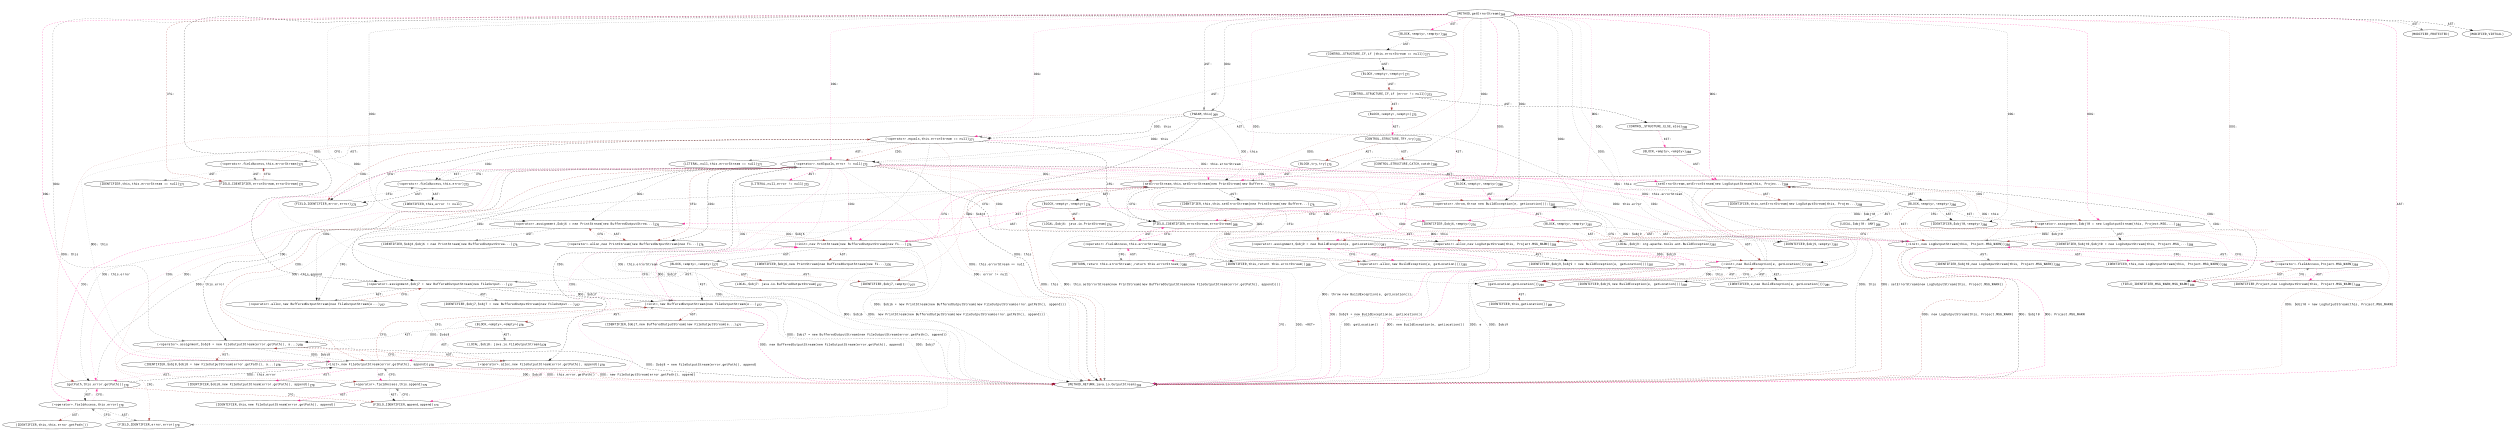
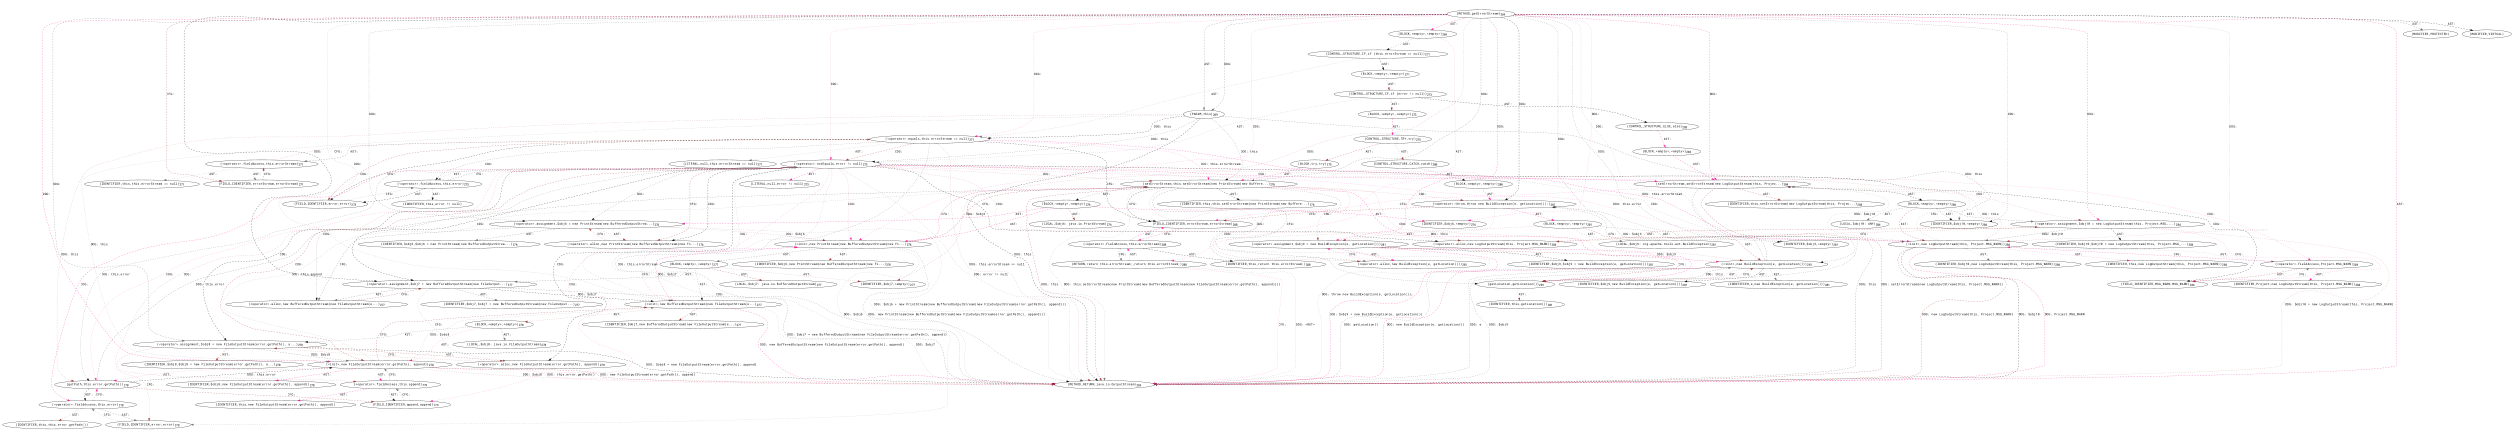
  digraph {
    fontname="Roboto Mono"
    node [fontname="Roboto Mono"]
    edge [color=gray40 fontname="Roboto Mono" style=dashed]
    n1 [label=<(METHOD,getErrorStream)<SUB>269</SUB>>]
    n2 [label=<(PARAM,this)<SUB>269</SUB>>]
    n3 [label=<(BLOCK,&lt;empty&gt;,&lt;empty&gt;)<SUB>269</SUB>>]
    n4 [label=<(&lt;operator&gt;.equals,this.errorStream == null)<SUB>271</SUB>>]
    n5 [label=<(FIELD_IDENTIFIER,errorStream,errorStream)<SUB>271</SUB>>]
    n6 [label=<(&lt;operator&gt;.notEquals,error != null)<SUB>273</SUB>>]
    n7 [label=<(setErrorStream,this.setErrorStream(new PrintStream(new Buffere...)<SUB>276</SUB>>]
    n8 [label=<(&lt;operator&gt;.assignment,$obj6 = new PrintStream(new BufferedOutputStrea...)<SUB>276</SUB>>]
    n9 [label=<(&lt;init&gt;,new PrintStream(new BufferedOutputStream(new Fi...)<SUB>276</SUB>>]
    n10 [label=<(&lt;operator&gt;.assignment,$obj7 = new BufferedOutputStream(new FileOutput...)<SUB>277</SUB>>]
    n11 [label=<(&lt;init&gt;,new BufferedOutputStream(new FileOutputStream(e...)<SUB>277</SUB>>]
    n12 [label=<(&lt;operator&gt;.assignment,$obj8 = new FileOutputStream(error.getPath(), a...)<SUB>278</SUB>>]
    n13 [label=<(&lt;init&gt;,new FileOutputStream(error.getPath(), append))<SUB>278</SUB>>]
    n14 [label=<(IDENTIFIER,$obj7,&lt;empty&gt;)<SUB>277</SUB>>]
    n15 [label=<(IDENTIFIER,$obj6,&lt;empty&gt;)<SUB>276</SUB>>]
    n16 [label=<(&lt;operator&gt;.throw,throw new BuildException(e, getLocation());)<SUB>281</SUB>>]
    n17 [label=<(&lt;operator&gt;.assignment,$obj9 = new BuildException(e, getLocation()))<SUB>281</SUB>>]
    n18 [label=<(&lt;init&gt;,new BuildException(e, getLocation()))<SUB>281</SUB>>]
    n19 [label=<(getLocation,getLocation())<SUB>281</SUB>>]
    n20 [label=<(IDENTIFIER,$obj9,&lt;empty&gt;)<SUB>281</SUB>>]
    n21 [label=<(setErrorStream,setErrorStream(new LogOutputStream(this, Projec...)<SUB>284</SUB>>]
    n22 [label=<(&lt;operator&gt;.assignment,$obj10 = new LogOutputStream(this, Project.MSG_...)<SUB>284</SUB>>]
    n23 [label=<(&lt;init&gt;,new LogOutputStream(this, Project.MSG_WARN))<SUB>284</SUB>>]
    n24 [label=<(IDENTIFIER,$obj10,&lt;empty&gt;)<SUB>284</SUB>>]
    n25 [label=<(MODIFIER,PROTECTED)>]
    n26 [label=<(MODIFIER,VIRTUAL)>]
    n27 [label=<(METHOD_RETURN,java.io.OutputStream)<SUB>269</SUB>>]
    n28 [label=<(getPath,this.error.getPath())<SUB>278</SUB>>]
    n29 [label=<(CONTROL_STRUCTURE,IF,if (this.errorStream == null))<SUB>271</SUB>>]
    n30 [label=<(RETURN,return this.errorStream;,return this.errorStream;)<SUB>288</SUB>>]
    n31 [label=<(&lt;operator&gt;.fieldAccess,this.errorStream)<SUB>271</SUB>>]
    n32 [label=<(LITERAL,null,this.errorStream == null)<SUB>271</SUB>>]
    n33 [label=<(&lt;operator&gt;.fieldAccess,this.error)<SUB>273</SUB>>]
    n34 [label=<(FIELD_IDENTIFIER,error,error)<SUB>273</SUB>>]
    n35 [label=<(FIELD_IDENTIFIER,errorStream,errorStream)<SUB>288</SUB>>]
    n36 [label=<(LITERAL,null,error != null)<SUB>273</SUB>>]
    n37 [label=<(&lt;operator&gt;.alloc,new PrintStream(new BufferedOutputStream(new Fi...)<SUB>276</SUB>>]
    n38 [label=<(&lt;operator&gt;.alloc,new BufferedOutputStream(new FileOutputStream(e...)<SUB>277</SUB>>]
    n39 [label=<(&lt;operator&gt;.alloc,new FileOutputStream(error.getPath(), append))<SUB>278</SUB>>]
    n40 [label=<(&lt;operator&gt;.fieldAccess,this.error)<SUB>278</SUB>>]
    n41 [label=<(FIELD_IDENTIFIER,error,error)<SUB>278</SUB>>]
    n42 [label=<(&lt;operator&gt;.fieldAccess,this.append)<SUB>279</SUB>>]
    n43 [label=<(FIELD_IDENTIFIER,append,append)<SUB>279</SUB>>]
    n44 [label=<(&lt;operator&gt;.alloc,new LogOutputStream(this, Project.MSG_WARN))<SUB>284</SUB>>]
    n45 [label=<(&lt;operator&gt;.fieldAccess,Project.MSG_WARN)<SUB>284</SUB>>]
    n46 [label=<(FIELD_IDENTIFIER,MSG_WARN,MSG_WARN)<SUB>284</SUB>>]
    n47 [label=<(IDENTIFIER,this,this.setErrorStream(new PrintStream(new Buffere...)<SUB>276</SUB>>]
    n48 [label=<(BLOCK,&lt;empty&gt;,&lt;empty&gt;)<SUB>276</SUB>>]
    n49 [label=<(&lt;operator&gt;.alloc,new BuildException(e, getLocation()))<SUB>281</SUB>>]
    n50 [label=<(IDENTIFIER,$obj6,$obj6 = new PrintStream(new BufferedOutputStrea...)<SUB>276</SUB>>]
    n51 [label=<(IDENTIFIER,$obj6,new PrintStream(new BufferedOutputStream(new Fi...)<SUB>276</SUB>>]
    n52 [label=<(BLOCK,&lt;empty&gt;,&lt;empty&gt;)<SUB>277</SUB>>]
    n53 [label=<(IDENTIFIER,$obj7,$obj7 = new BufferedOutputStream(new FileOutput...)<SUB>277</SUB>>]
    n54 [label=<(IDENTIFIER,$obj7,new BufferedOutputStream(new FileOutputStream(e...)<SUB>277</SUB>>]
    n55 [label=<(BLOCK,&lt;empty&gt;,&lt;empty&gt;)<SUB>278</SUB>>]
    n56 [label=<(IDENTIFIER,$obj8,$obj8 = new FileOutputStream(error.getPath(), a...)<SUB>278</SUB>>]
    n57 [label=<(IDENTIFIER,$obj8,new FileOutputStream(error.getPath(), append))<SUB>278</SUB>>]
    n58 [label=<(BLOCK,&lt;empty&gt;,&lt;empty&gt;)<SUB>281</SUB>>]
    n59 [label=<(IDENTIFIER,$obj9,$obj9 = new BuildException(e, getLocation()))<SUB>281</SUB>>]
    n60 [label=<(IDENTIFIER,$obj9,new BuildException(e, getLocation()))<SUB>281</SUB>>]
    n61 [label=<(IDENTIFIER,e,new BuildException(e, getLocation()))<SUB>281</SUB>>]
    n62 [label=<(IDENTIFIER,this,getLocation())<SUB>281</SUB>>]
    n63 [label=<(IDENTIFIER,this,setErrorStream(new LogOutputStream(this, Projec...)<SUB>284</SUB>>]
    n64 [label=<(BLOCK,&lt;empty&gt;,&lt;empty&gt;)<SUB>284</SUB>>]
    n65 [label=<(IDENTIFIER,$obj10,$obj10 = new LogOutputStream(this, Project.MSG_...)<SUB>284</SUB>>]
    n66 [label=<(IDENTIFIER,$obj10,new LogOutputStream(this, Project.MSG_WARN))<SUB>284</SUB>>]
    n67 [label=<(IDENTIFIER,this,new LogOutputStream(this, Project.MSG_WARN))<SUB>284</SUB>>]
    n68 [label=<(BLOCK,&lt;empty&gt;,&lt;empty&gt;)<SUB>271</SUB>>]
    n69 [label=<(&lt;operator&gt;.fieldAccess,this.errorStream)<SUB>288</SUB>>]
    n70 [label=<(CONTROL_STRUCTURE,IF,if (error != null))<SUB>273</SUB>>]
    n71 [label=<(IDENTIFIER,this,this.errorStream == null)<SUB>271</SUB>>]
    n72 [label=<(IDENTIFIER,this,error != null)>]
    n73 [label=<(BLOCK,&lt;empty&gt;,&lt;empty&gt;)<SUB>273</SUB>>]
    n74 [label=<(CONTROL_STRUCTURE,ELSE,else)<SUB>283</SUB>>]
    n75 [label=<(CONTROL_STRUCTURE,TRY,try)<SUB>275</SUB>>]
    n76 [label=<(BLOCK,&lt;empty&gt;,&lt;empty&gt;)<SUB>283</SUB>>]
    n77 [label=<(IDENTIFIER,this,this.error.getPath())>]
    n78 [label=<(IDENTIFIER,this,new FileOutputStream(error.getPath(), append))>]
    n79 [label=<(IDENTIFIER,Project,new LogOutputStream(this, Project.MSG_WARN))<SUB>284</SUB>>]
    n80 [label=<(BLOCK,try,try)<SUB>275</SUB>>]
    n81 [label=<(CONTROL_STRUCTURE,CATCH,catch)<SUB>280</SUB>>]
    n82 [label=<(BLOCK,&lt;empty&gt;,&lt;empty&gt;)<SUB>280</SUB>>]
    n83 [label=<(LOCAL,$obj6: java.io.PrintStream)<SUB>276</SUB>>]
    n84 [label=<(LOCAL,$obj7: java.io.BufferedOutputStream)<SUB>277</SUB>>]
    n85 [label=<(LOCAL,$obj8: java.io.FileOutputStream)<SUB>278</SUB>>]
    n86 [label=<(LOCAL,$obj9: org.apache.tools.ant.BuildException)<SUB>281</SUB>>]
    n87 [label=<(LOCAL,$obj10: ANY)<SUB>284</SUB>>]
    n88 [label=<(IDENTIFIER,this,return this.errorStream;)<SUB>288</SUB>>]
    n1 -> n2 [label="AST: "]
    n1 -> n2 [label="DDG: "]
    n1 -> n3 [color=deeppink label="AST: "]
    n1 -> n4 [color=deeppink label="DDG: " style=dotted]
    n1 -> n5 [color=brown label="CFG: "]
    n1 -> n6 [color=deeppink label="DDG: " style=dotted]
    n1 -> n7 [label="DDG: "]
    n1 -> n8 [color=black label="DDG: " style=dotted]
    n1 -> n9 [color=deeppink label="DDG: " style=dotted]
    n1 -> n10 [color=black label="DDG: "]
    n1 -> n11 [label="DDG: " style=dotted]
    n1 -> n12 [label="DDG: "]
    n1 -> n13 [color=deeppink label="DDG: "]
    n1 -> n14 [color=brown label="DDG: " style=dotted]
    n1 -> n15 [color=deeppink label="DDG: " style=dotted]
    n1 -> n16 [color=black label="DDG: "]
    n1 -> n17 [color=deeppink label="DDG: "]
    n1 -> n18 [color=black label="DDG: " style=dotted]
    n1 -> n19 [color=black label="DDG: " style=dotted]
    n1 -> n20 [label="DDG: " style=dotted]
    n1 -> n21 [color=deeppink label="DDG: "]
    n1 -> n22 [color=deeppink label="DDG: "]
    n1 -> n23 [color=brown label="DDG: " style=dotted]
    n1 -> n24 [color=black label="DDG: " style=dotted]
    n1 -> n25 [label="AST: "]
    n1 -> n26 [color=black label="AST: "]
    n1 -> n27 [color=deeppink label="AST: "]
    n2 -> n4 [color=black label="DDG: this"]
    n2 -> n6 [color=black label="DDG: this" style=dotted]
    n2 -> n7 [color=black label="DDG: this" style=dotted]
    n2 -> n13 [label="DDG: this" style=dotted]
-   n2 -> n23 [label="DDG: this"]
+   n2 -> n24 [label="DDG: this"]
    n2 -> n27 [color=black label="DDG: this"]
    n2 -> n28 [color=brown label="DDG: this" style=dotted]
    n3 -> n29 [color=black label="AST: " style=dotted]
    n3 -> n30 [color=deeppink label="AST: " style=dotted]
    n4 -> n6 [color=brown label="CDG: "]
    n4 -> n7 [color=deeppink label="DDG: this.errorStream" style=dotted]
    n4 -> n23 [color=deeppink label="DDG: this.errorStream"]
    n4 -> n27 [color=black label="DDG: this.errorStream" style=dotted]
    n4 -> n27 [color=brown label="DDG: this.errorStream == null" style=dotted]
    n4 -> n31 [label="AST: "]
    n4 -> n32 [label="AST: " style=dotted]
    n4 -> n33 [color=black label="CDG: " style=dotted]
    n4 -> n34 [color=black label="CFG: "]
    n4 -> n34 [color=brown label="CDG: "]
    n4 -> n35 [color=black label="CFG: "]
    n5 -> n31 [color=brown label="CFG: "]
    n6 -> n7 [color=brown label="CDG: " style=dotted]
    n6 -> n8 [color=black label="CDG: " style=dotted]
    n6 -> n9 [color=deeppink label="CDG: " style=dotted]
    n6 -> n10 [color=black label="CDG: "]
    n6 -> n11 [label="CDG: " style=dotted]
    n6 -> n12 [color=black label="CDG: "]
    n6 -> n13 [color=brown label="CDG: "]
    n6 -> n21 [color=deeppink label="CDG: "]
    n6 -> n22 [color=brown label="CDG: " style=dotted]
    n6 -> n23 [color=deeppink label="DDG: this.error" style=dotted]
    n6 -> n23 [label="CDG: " style=dotted]
    n6 -> n27 [label="DDG: error != null" style=dotted]
    n6 -> n28 [color=black label="DDG: this.error" style=dotted]
    n6 -> n28 [color=deeppink label="CDG: " style=dotted]
    n6 -> n33 [label="AST: " style=dotted]
    n6 -> n36 [color=deeppink label="AST: "]
    n6 -> n37 [color=brown label="CFG: "]
    n6 -> n37 [color=black label="CDG: "]
    n6 -> n38 [color=black label="CDG: " style=dotted]
    n6 -> n39 [color=black label="CDG: "]
    n6 -> n40 [color=deeppink label="CDG: "]
    n6 -> n41 [label="CDG: " style=dotted]
    n6 -> n42 [color=brown label="CDG: " style=dotted]
    n6 -> n43 [color=deeppink label="CDG: " style=dotted]
    n6 -> n44 [color=black label="CFG: "]
    n6 -> n44 [color=brown label="CDG: " style=dotted]
    n6 -> n45 [color=deeppink label="CDG: " style=dotted]
    n6 -> n46 [color=black label="CDG: "]
    n7 -> n16 [color=brown label="CDG: " style=dotted]
    n7 -> n17 [color=brown label="CDG: " style=dotted]
    n7 -> n18 [color=brown label="CDG: " style=dotted]
    n7 -> n19 [color=deeppink label="DDG: this"]
    n7 -> n19 [color=black label="CDG: " style=dotted]
    n7 -> n27 [color=brown label="DDG: this"]
    n7 -> n27 [label="DDG: this.setErrorStream(new PrintStream(new BufferedOutputStream(new FileOutputStream(error.getPath(), append))))" style=dotted]
    n7 -> n35 [color=black label="CFG: "]
    n7 -> n47 [color=black label="AST: "]
    n7 -> n48 [color=black label="AST: " style=dotted]
    n7 -> n49 [label="CFG: "]
    n7 -> n49 [color=brown label="CDG: " style=dotted]
    n8 -> n9 [color=brown label="DDG: $obj6" style=dotted]
    n8 -> n27 [label="DDG: $obj6 = new PrintStream(new BufferedOutputStream(new FileOutputStream(error.getPath(), append)))" style=dotted]
    n8 -> n37 [color=brown label="AST: " style=dotted]
    n8 -> n38 [label="CFG: "]
    n8 -> n50 [label="AST: "]
    n9 -> n7 [color=deeppink label="CFG: "]
    n9 -> n7 [color=brown label="DDG: $obj6"]
    n9 -> n27 [label="DDG: $obj6" style=dotted]
    n9 -> n27 [color=black label="DDG: new PrintStream(new BufferedOutputStream(new FileOutputStream(error.getPath(), append)))" style=dotted]
    n9 -> n51 [color=brown label="AST: " style=dotted]
    n9 -> n52 [label="AST: "]
    n10 -> n11 [color=black label="DDG: $obj7"]
    n10 -> n27 [label="DDG: $obj7 = new BufferedOutputStream(new FileOutputStream(error.getPath(), append))"]
    n10 -> n38 [label="AST: "]
    n10 -> n39 [label="CFG: " style=dotted]
    n10 -> n53 [label="AST: "]
    n11 -> n9 [color=deeppink label="CFG: " style=dotted]
    n11 -> n9 [color=deeppink label="DDG: $obj7"]
    n11 -> n27 [label="DDG: $obj7" style=dotted]
    n11 -> n27 [color=deeppink label="DDG: new BufferedOutputStream(new FileOutputStream(error.getPath(), append))"]
    n11 -> n54 [color=brown label="AST: "]
    n11 -> n55 [color=brown label="AST: " style=dotted]
    n12 -> n13 [label="DDG: $obj8"]
    n12 -> n27 [color=black label="DDG: $obj8 = new FileOutputStream(error.getPath(), append)"]
    n12 -> n39 [color=brown label="AST: "]
    n12 -> n41 [color=brown label="CFG: " style=dotted]
    n12 -> n56 [color=brown label="AST: "]
    n13 -> n7 [label="DDG: this.append" style=dotted]
    n13 -> n11 [color=brown label="CFG: "]
    n13 -> n11 [label="DDG: $obj8" style=dotted]
    n13 -> n27 [color=brown label="DDG: $obj8" style=dotted]
    n13 -> n27 [color=deeppink label="DDG: this.error.getPath()" style=dotted]
    n13 -> n27 [color=brown label="DDG: new FileOutputStream(error.getPath(), append)"]
    n13 -> n28 [color=deeppink label="AST: " style=dotted]
    n13 -> n42 [color=deeppink label="AST: " style=dotted]
    n13 -> n57 [color=deeppink label="AST: "]
    n16 -> n27 [label="DDG: throw new BuildException(e, getLocation());" style=dotted]
    n16 -> n35 [color=brown label="CFG: "]
    n16 -> n58 [color=deeppink label="AST: "]
    n17 -> n18 [color=deeppink label="DDG: $obj9"]
    n17 -> n19 [color=brown label="CFG: "]
    n17 -> n27 [color=deeppink label="DDG: $obj9 = new BuildException(e, getLocation())"]
    n17 -> n49 [color=deeppink label="AST: "]
    n17 -> n59 [color=black label="AST: "]
    n18 -> n16 [color=black label="CFG: " style=dotted]
    n18 -> n16 [label="DDG: $obj9"]
    n18 -> n19 [color=brown label="AST: " style=dotted]
    n18 -> n27 [color=black label="DDG: $obj9" style=dotted]
    n18 -> n27 [color=black label="DDG: getLocation()" style=dotted]
    n18 -> n27 [color=deeppink label="DDG: new BuildException(e, getLocation())"]
    n18 -> n27 [color=black label="DDG: e" style=dotted]
    n18 -> n60 [color=black label="AST: "]
-   n18 -> n61 [color=black label="AST: " style=dotted]
+   n18 -> n61 [label="AST: " style=dotted]
    n19 -> n18 [color=brown label="CFG: " style=dotted]
    n19 -> n18 [label="DDG: this"]
    n19 -> n62 [color=brown label="AST: " style=dotted]
    n21 -> n27 [label="DDG: this"]
    n21 -> n27 [color=brown label="DDG: setErrorStream(new LogOutputStream(this, Project.MSG_WARN))"]
    n21 -> n35 [color=deeppink label="CFG: " style=dotted]
    n21 -> n63 [color=brown label="AST: "]
    n21 -> n64 [color=black label="AST: "]
    n22 -> n23 [label="DDG: $obj10"]
    n22 -> n27 [color=brown label="DDG: $obj10 = new LogOutputStream(this, Project.MSG_WARN)" style=dotted]
    n22 -> n44 [color=brown label="AST: "]
    n22 -> n46 [color=deeppink label="CFG: " style=dotted]
    n22 -> n65 [color=black label="AST: "]
    n23 -> n21 [label="CFG: " style=dotted]
    n23 -> n21 [color=brown label="DDG: this" style=dotted]
    n23 -> n21 [label="DDG: $obj10" style=dotted]
    n23 -> n27 [color=black label="DDG: $obj10"]
    n23 -> n27 [color=deeppink label="DDG: Project.MSG_WARN"]
    n23 -> n27 [color=brown label="DDG: new LogOutputStream(this, Project.MSG_WARN)"]
    n23 -> n45 [label="AST: " style=dotted]
    n23 -> n66 [label="AST: " style=dotted]
    n23 -> n67 [color=deeppink label="AST: " style=dotted]
    n28 -> n7 [label="DDG: this.error"]
    n28 -> n13 [color=black label="DDG: this.error"]
    n28 -> n40 [color=black label="AST: "]
    n28 -> n43 [color=brown label="CFG: "]
    n29 -> n4 [label="AST: " style=dotted]
    n29 -> n68 [color=black label="AST: "]
    n30 -> n27 [color=deeppink label="CFG: " style=dotted]
    n30 -> n27 [label="DDG: &lt;RET&gt;" style=dotted]
    n30 -> n69 [color=deeppink label="AST: " style=dotted]
    n31 -> n4 [color=brown label="CFG: " style=dotted]
    n31 -> n5 [label="AST: " style=dotted]
    n31 -> n71 [label="AST: " style=dotted]
    n33 -> n6 [label="CFG: "]
    n33 -> n34 [color=black label="AST: "]
    n33 -> n72 [color=black label="AST: " style=dotted]
    n34 -> n33 [label="CFG: " style=dotted]
    n35 -> n69 [color=deeppink label="CFG: "]
    n37 -> n8 [color=brown label="CFG: " style=dotted]
    n38 -> n10 [color=brown label="CFG: "]
    n39 -> n12 [color=brown label="CFG: " style=dotted]
    n40 -> n28 [color=deeppink label="CFG: " style=dotted]
    n40 -> n41 [label="AST: "]
    n40 -> n77 [color=brown label="AST: " style=dotted]
    n41 -> n40 [label="CFG: " style=dotted]
    n42 -> n13 [label="CFG: "]
    n42 -> n43 [color=black label="AST: " style=dotted]
    n42 -> n78 [color=deeppink label="AST: "]
    n43 -> n42 [label="CFG: "]
    n44 -> n22 [color=brown label="CFG: " style=dotted]
    n45 -> n23 [color=deeppink label="CFG: "]
    n45 -> n46 [color=brown label="AST: "]
    n45 -> n79 [color=deeppink label="AST: "]
    n46 -> n45 [label="CFG: " style=dotted]
    n48 -> n8 [color=deeppink label="AST: "]
    n48 -> n9 [color=deeppink label="AST: "]
    n48 -> n15 [color=deeppink label="AST: "]
    n48 -> n83 [color=brown label="AST: "]
    n49 -> n17 [color=deeppink label="CFG: " style=dotted]
    n52 -> n10 [label="AST: "]
    n52 -> n11 [color=black label="AST: " style=dotted]
    n52 -> n14 [color=brown label="AST: " style=dotted]
    n52 -> n84 [color=brown label="AST: "]
    n55 -> n12 [color=black label="AST: " style=dotted]
    n55 -> n13 [color=deeppink label="AST: " style=dotted]
    n55 -> n85 [label="AST: "]
    n58 -> n17 [color=brown label="AST: " style=dotted]
    n58 -> n18 [color=brown label="AST: "]
    n58 -> n20 [color=black label="AST: " style=dotted]
    n58 -> n86 [label="AST: " style=dotted]
    n64 -> n22 [label="AST: "]
    n64 -> n23 [color=brown label="AST: "]
    n64 -> n24 [color=black label="AST: " style=dotted]
    n64 -> n87 [label="AST: "]
    n68 -> n70 [color=brown label="AST: " style=dotted]
    n69 -> n30 [label="CFG: "]
    n69 -> n35 [color=deeppink label="AST: "]
    n69 -> n88 [color=black label="AST: "]
    n70 -> n6 [label="AST: " style=dotted]
    n70 -> n73 [color=brown label="AST: "]
    n70 -> n74 [color=black label="AST: "]
    n73 -> n75 [color=deeppink label="AST: "]
    n74 -> n76 [color=deeppink label="AST: "]
    n75 -> n80 [color=brown label="AST: "]
    n75 -> n81 [color=brown label="AST: " style=dotted]
    n76 -> n21 [color=deeppink label="AST: "]
    n80 -> n7 [color=deeppink label="AST: "]
    n81 -> n82 [color=black label="AST: " style=dotted]
    n82 -> n16 [color=deeppink label="AST: "]
  }
